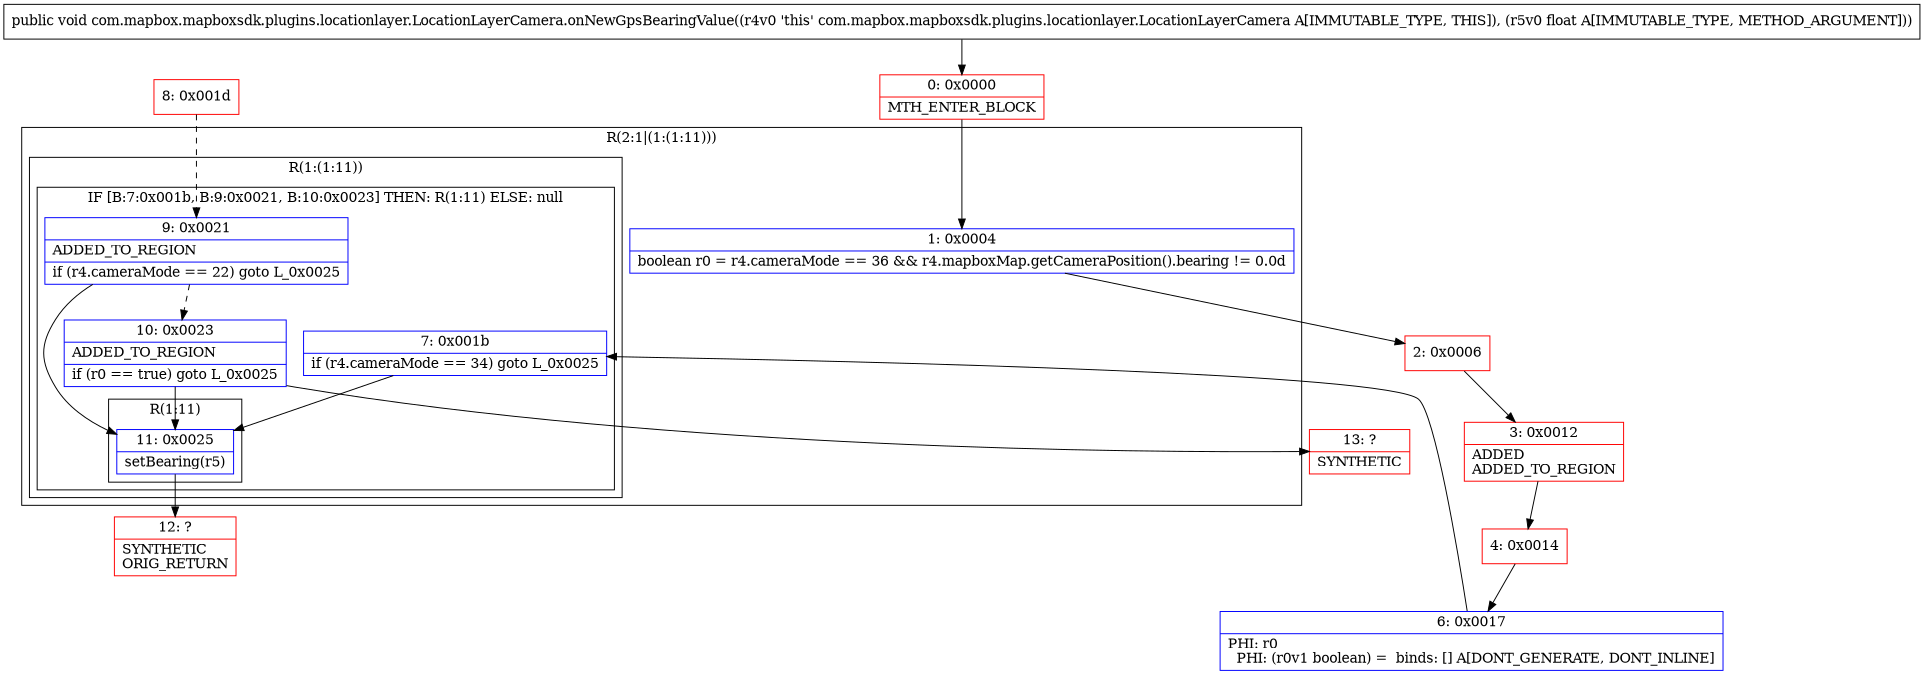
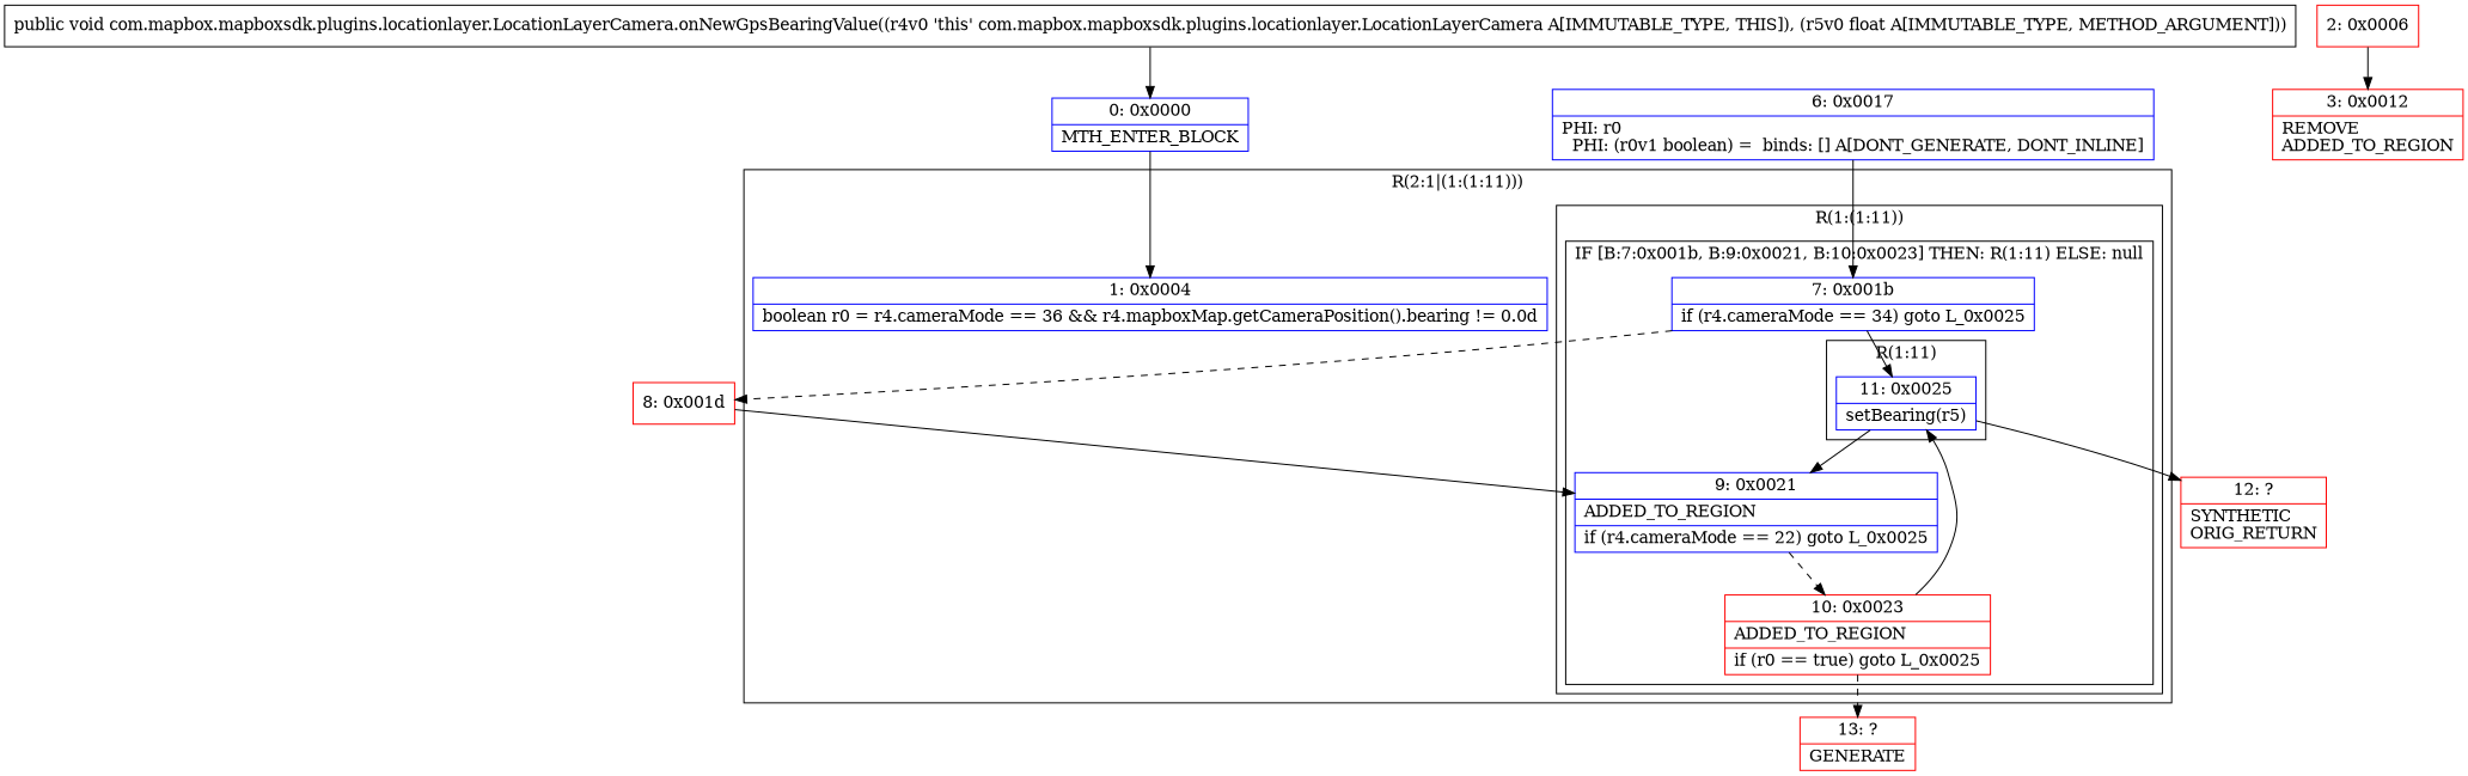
  digraph {
    node [color=red shape=record]
    n1 [color=blue label="{11\:\ 0x0025|setBearing(r5)\l}"]
    n2 [color=blue label="{7\:\ 0x001b|if (r4.cameraMode == 34) goto L_0x0025\l}"]
    n3 [color=blue label="{9\:\ 0x0021|ADDED_TO_REGION\l|if (r4.cameraMode == 22) goto L_0x0025\l}"]
-   n4 [color=blue label="{10\:\ 0x0023|ADDED_TO_REGION\l|if (r0 == true) goto L_0x0025\l}"]
+   n4 [label="{10\:\ 0x0023|ADDED_TO_REGION\l|if (r0 == true) goto L_0x0025\l}"]
    n5 [color=blue label="{1\:\ 0x0004|boolean r0 = r4.cameraMode == 36 && r4.mapboxMap.getCameraPosition().bearing != 0.0d\l}"]
    n6 [label="{12\:\ ?|SYNTHETIC\lORIG_RETURN\l}"]
    n7 [label="{8\:\ 0x001d}"]
-   n8 [label="{13\:\ ?|SYNTHETIC\l}"]
+   n8 [label="{13\:\ ?|GENERATE\l}"]
    n9 [label="{2\:\ 0x0006}"]
-   n10 [label="{3\:\ 0x0012|ADDED\lADDED_TO_REGION\l}"]
-   n11 [label="{0\:\ 0x0000|MTH_ENTER_BLOCK\l}"]
-   n12 [label="{4\:\ 0x0014}"]
+   n10 [label="{3\:\ 0x0012|REMOVE\lADDED_TO_REGION\l}"]
+   n11 [color=blue label="{0\:\ 0x0000|MTH_ENTER_BLOCK\l}"]
    n13 [color=blue label="{6\:\ 0x0017|PHI: r0 \l  PHI: (r0v1 boolean) =  binds: [] A[DONT_GENERATE, DONT_INLINE]\l}"]
    n14 [label="{public void com.mapbox.mapboxsdk.plugins.locationlayer.LocationLayerCamera.onNewGpsBearingValue((r4v0 'this' com.mapbox.mapboxsdk.plugins.locationlayer.LocationLayerCamera A[IMMUTABLE_TYPE, THIS]), (r5v0 float A[IMMUTABLE_TYPE, METHOD_ARGUMENT])) }" color=""]
    subgraph cluster_1 {
      label="R(2:1|(1:(1:11)))"
      n5
      subgraph cluster_2 {
        label="R(1:(1:11))"
        subgraph cluster_3 {
          label="IF [B:7:0x001b, B:9:0x0021, B:10:0x0023] THEN: R(1:11) ELSE: null"
          n2
          n3
          n4
          subgraph cluster_4 {
            label="R(1:11)"
            n1
          }
        }
      }
    }
    n1 -> n6
    n2 -> n1
-   n3 -> n1
+   n2 -> n7 [style=dashed]
+   n1 -> n3
    n3 -> n4 [style=dashed]
    n4 -> n1
-   n4 -> n8 [style=solid]
-   n5 -> n9
-   n7 -> n3 [style=dashed]
+   n4 -> n8 [style=dashed]
+   n7 -> n3
    n9 -> n10
-   n10 -> n12
    n11 -> n5
-   n12 -> n13
    n13 -> n2
    n14 -> n11
  }
